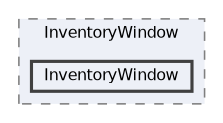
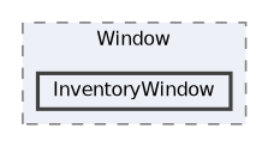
  digraph {
    compound=true
    n1 [color=grey25 fillcolor="#edf0f7" fontname=Helvetica fontsize=10 height=0.2 label=InventoryWindow shape=box style="filled,bold" width=0.4]
    subgraph cluster_1 {
      bgcolor="#edf0f7"
      fontname=Helvetica
      fontsize=10
-     label=InventoryWindow
+     label=Window
      pencolor=grey50
      style="filled,dashed"
      n1
    }
  }
